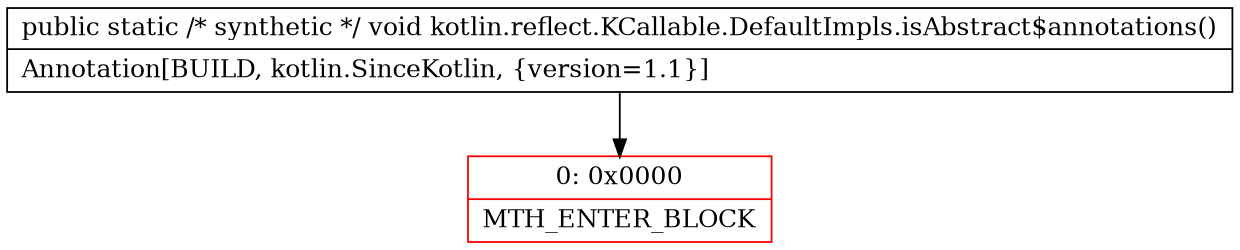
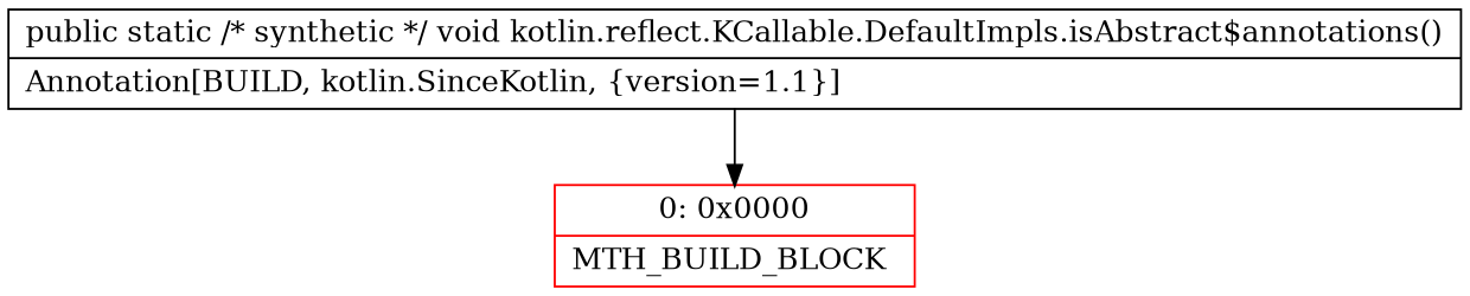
  digraph {
    node [shape=record]
-   n1 [color=red label="{0\:\ 0x0000|MTH_ENTER_BLOCK\l}"]
+   n1 [color=red label="{0\:\ 0x0000|MTH_BUILD_BLOCK\l}"]
    n2 [label="{public static \/* synthetic *\/ void kotlin.reflect.KCallable.DefaultImpls.isAbstract$annotations()  | Annotation[BUILD, kotlin.SinceKotlin, \{version=1.1\}]\l}"]
    subgraph cluster_1 {
      label="R(0)"
    }
    n2 -> n1
  }
